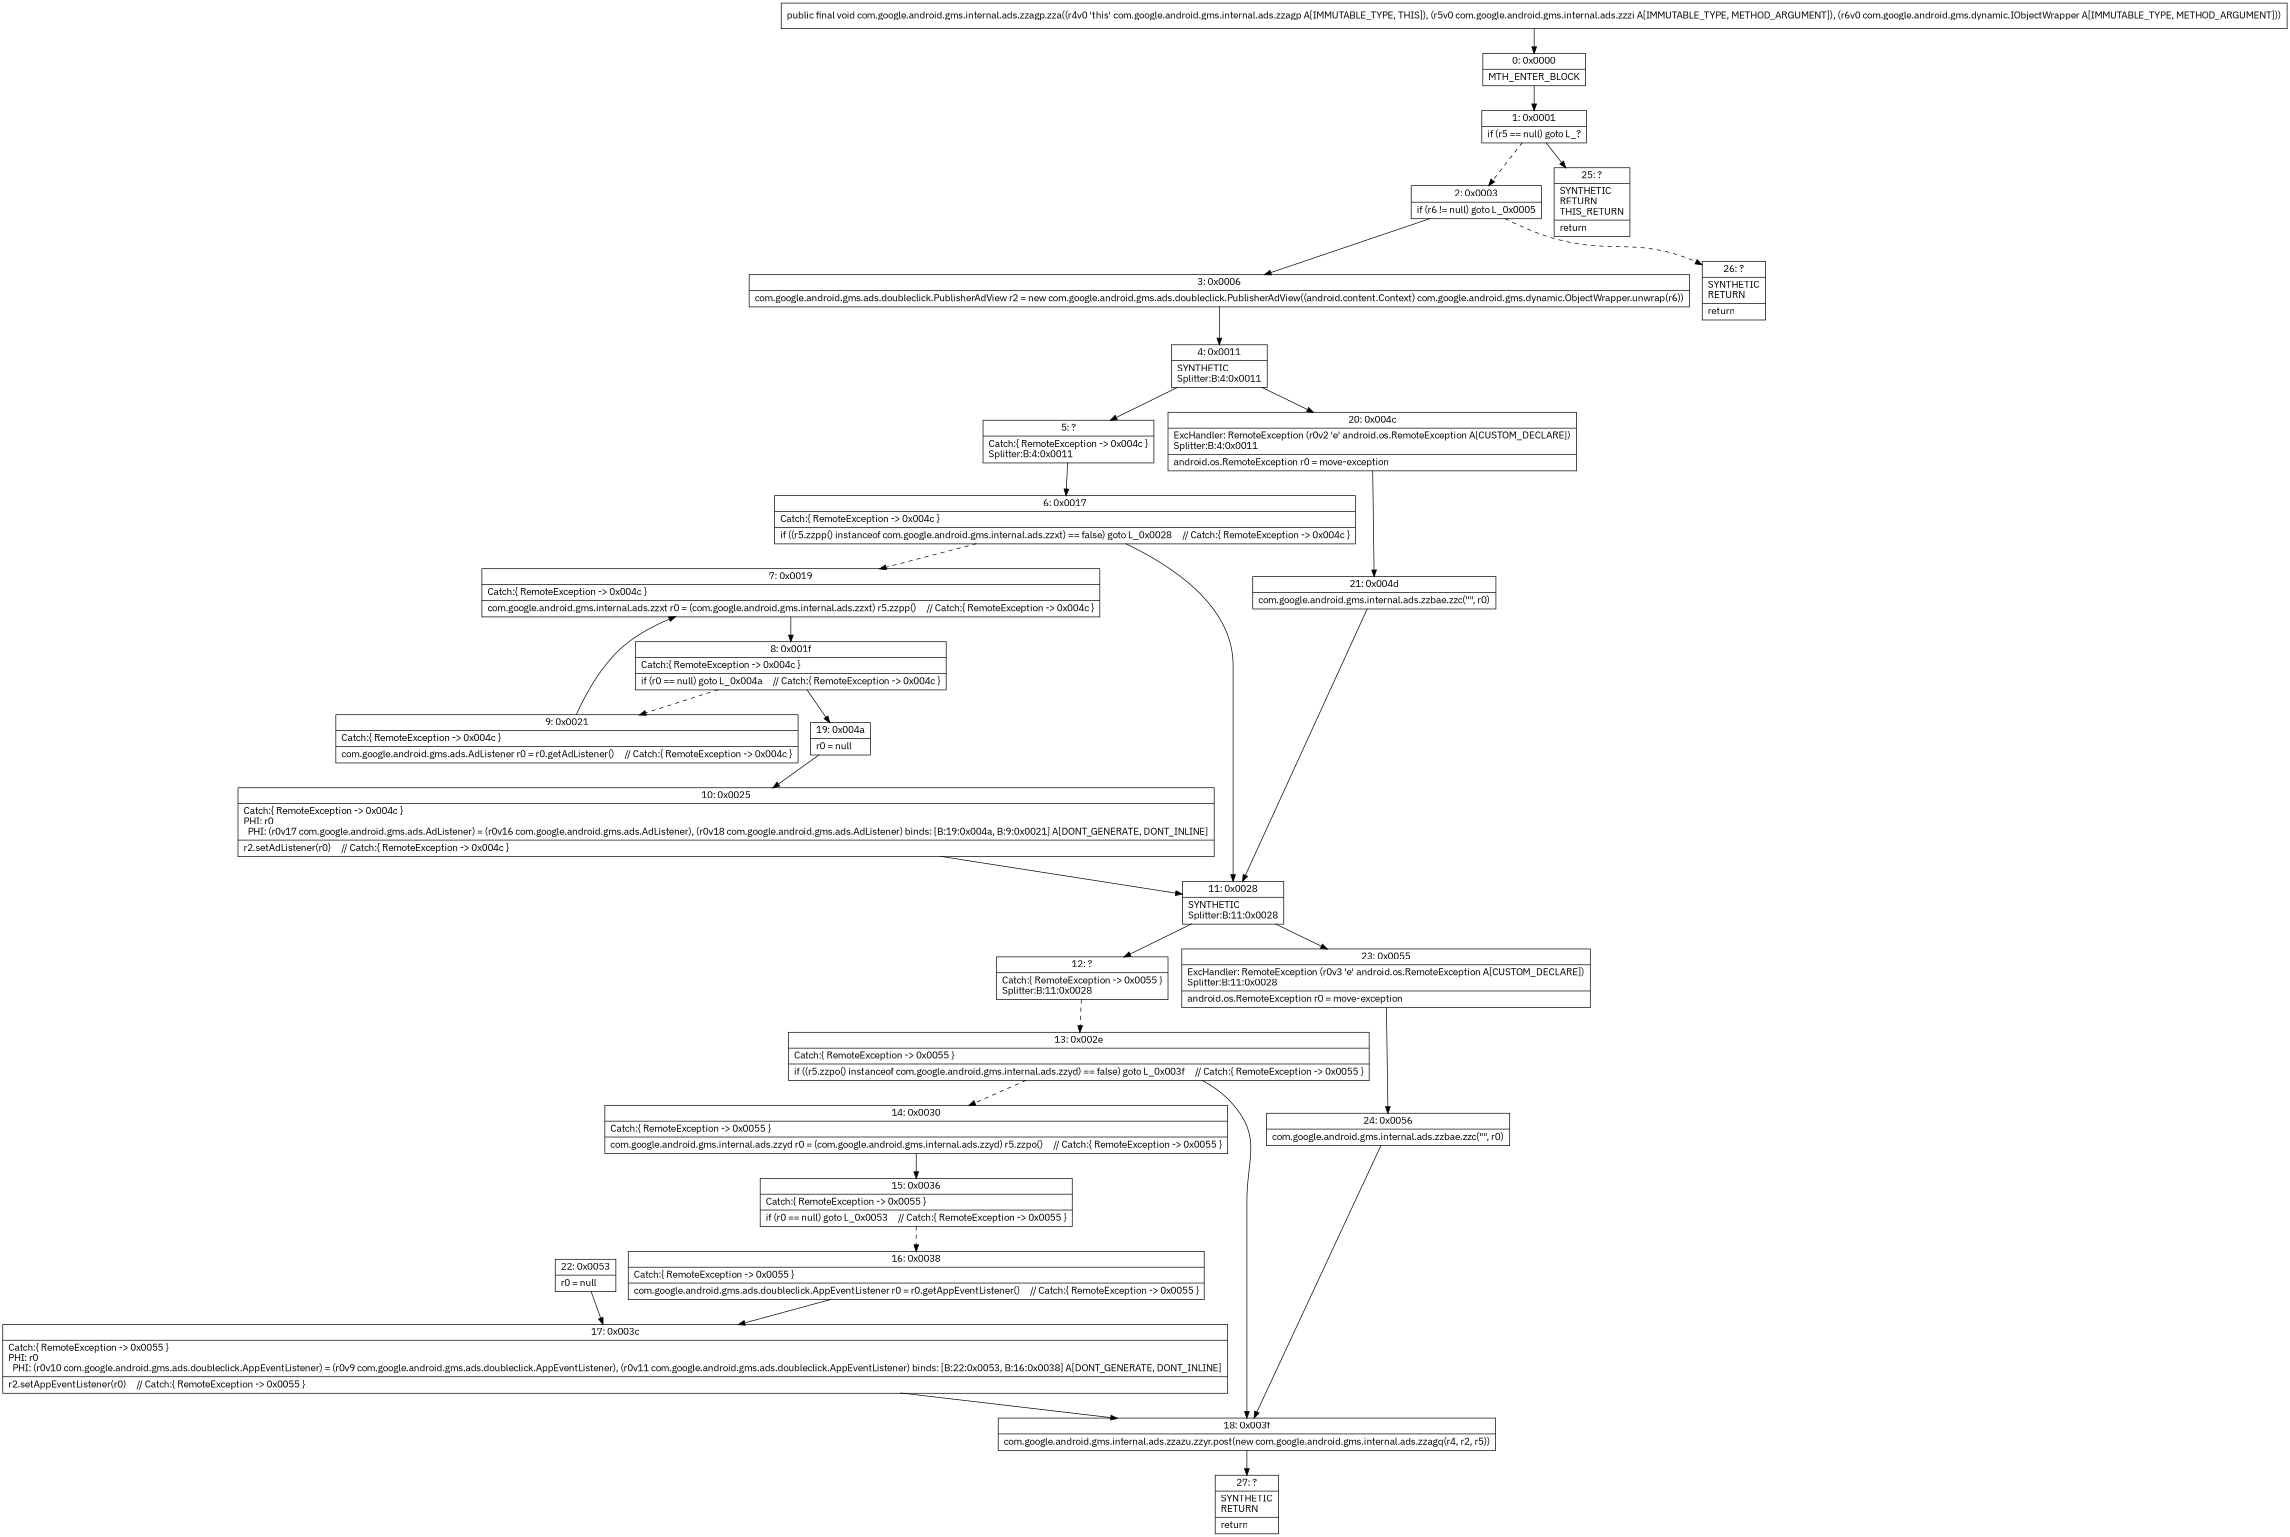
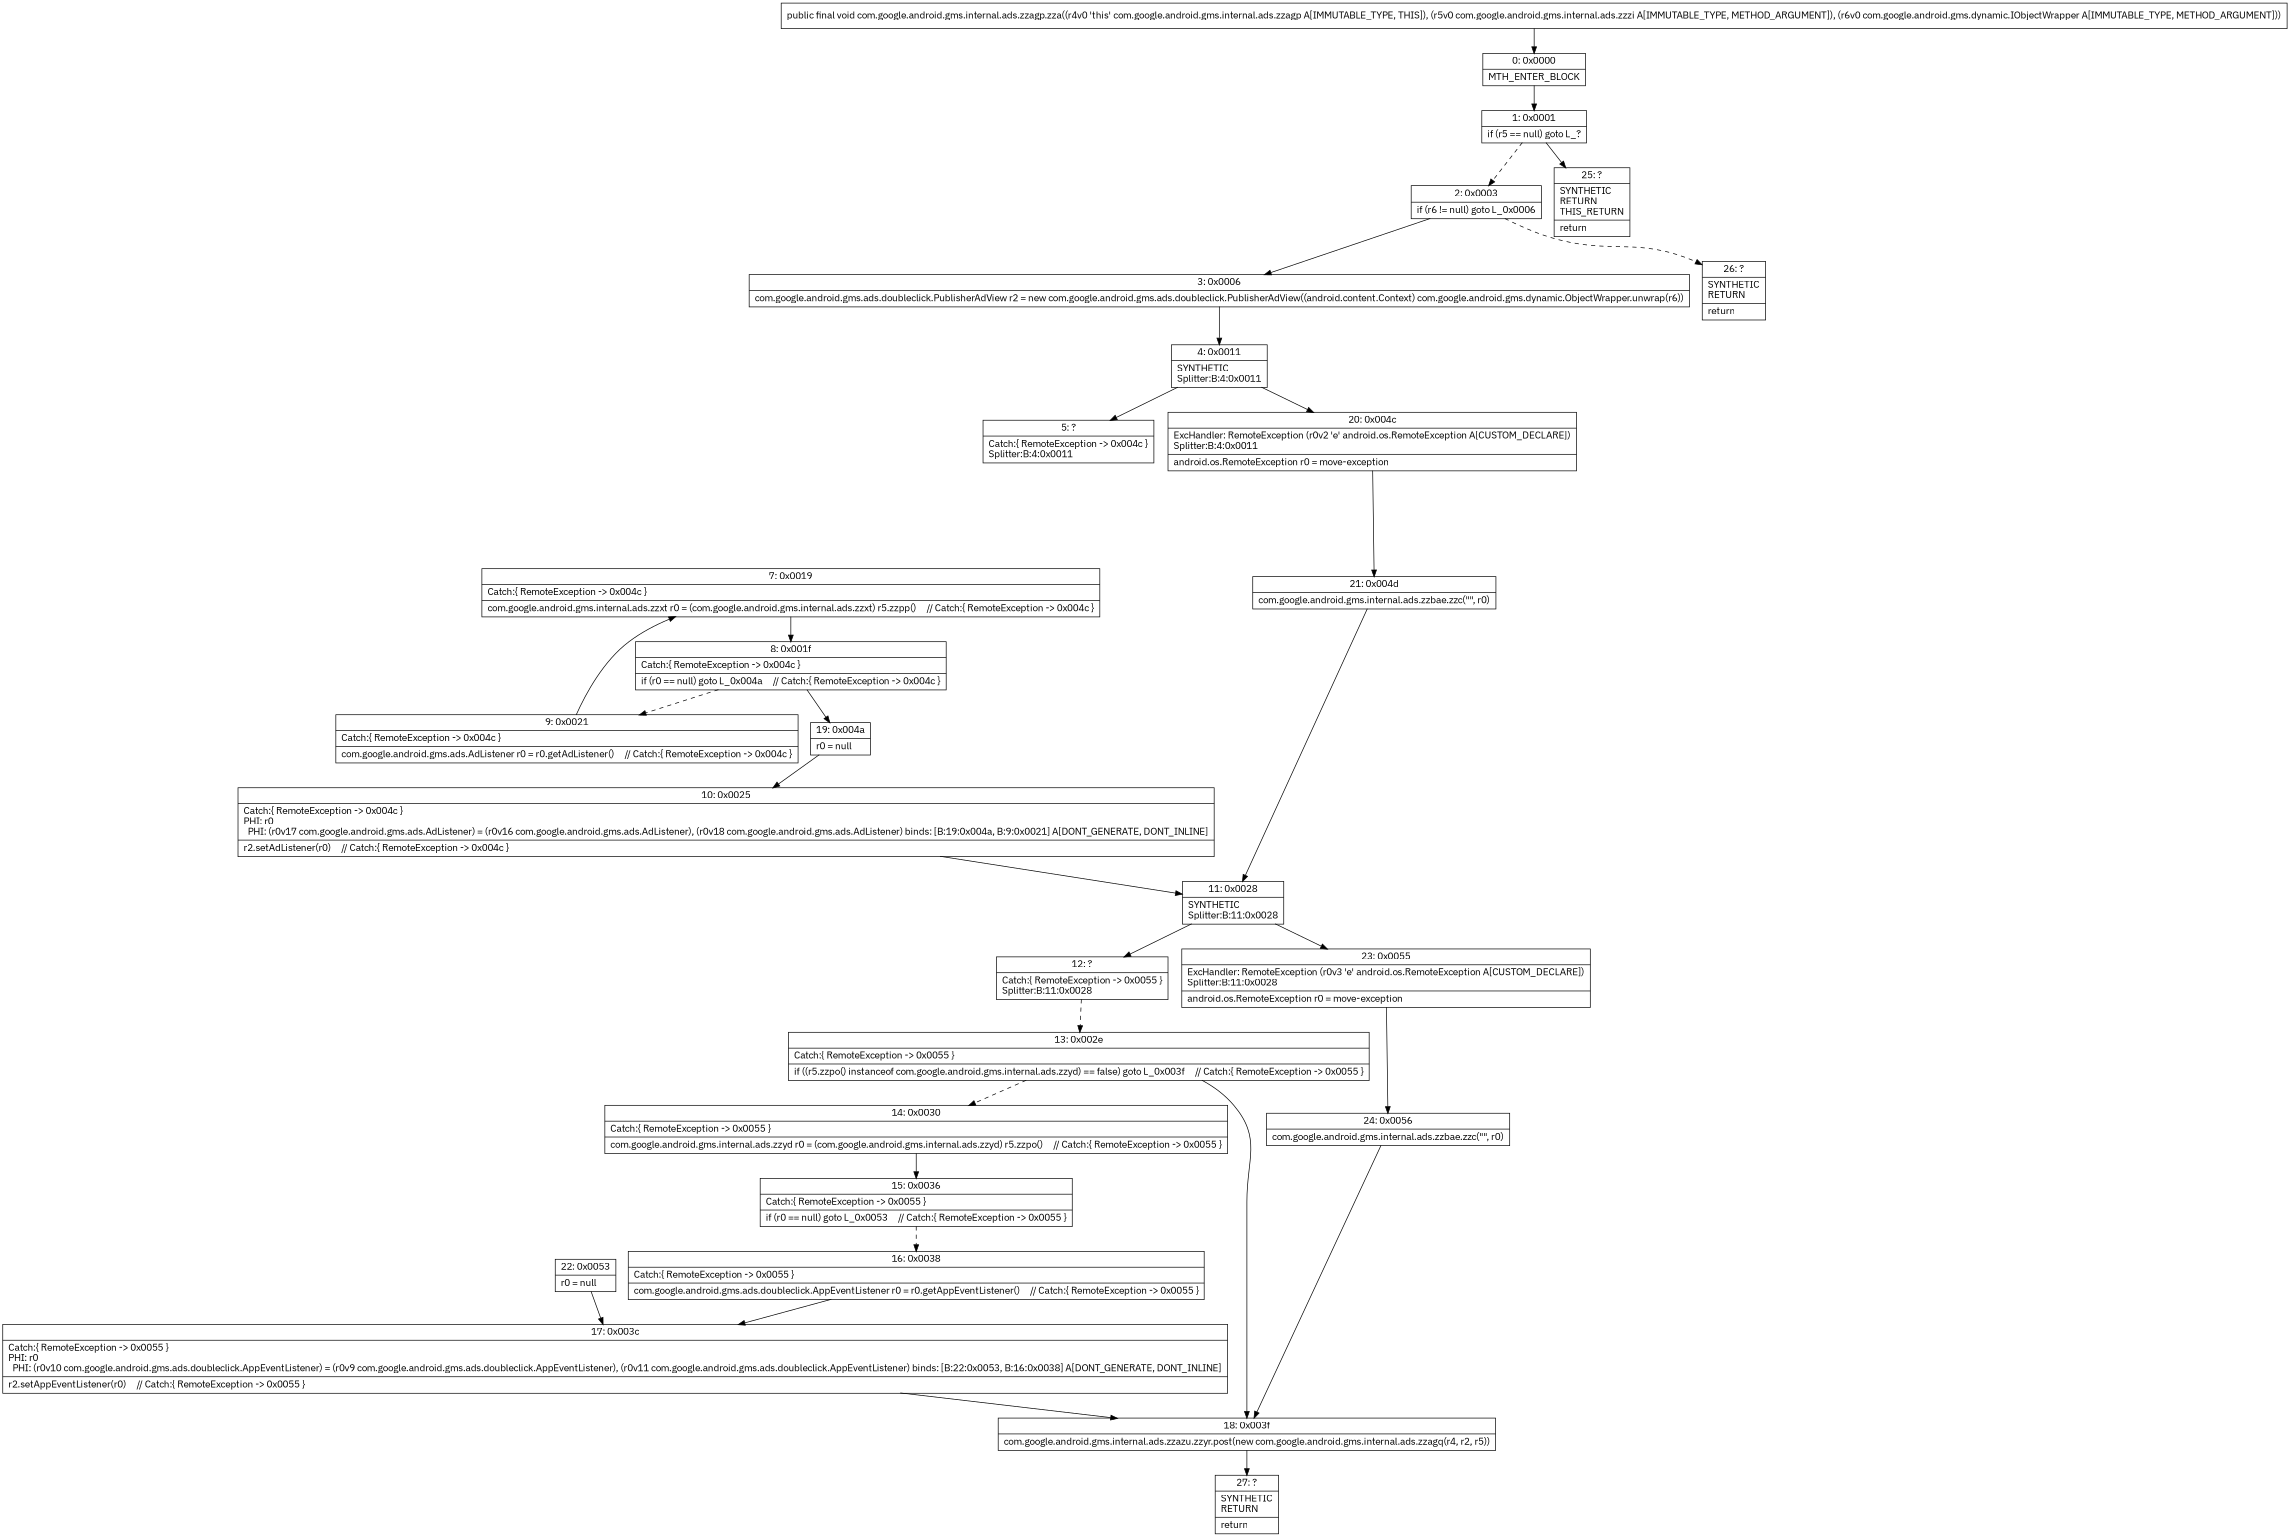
  digraph {
    fontname="IBM Plex Sans"
    node [fontname="IBM Plex Sans" shape=record]
    edge [fontname="IBM Plex Sans"]
    n1 [label="{0\:\ 0x0000|MTH_ENTER_BLOCK\l}"]
    n2 [label="{1\:\ 0x0001|if (r5 == null) goto L_?\l}"]
-   n3 [label="{2\:\ 0x0003|if (r6 != null) goto L_0x0005\l}"]
+   n3 [label="{2\:\ 0x0003|if (r6 != null) goto L_0x0006\l}"]
    n4 [label="{25\:\ ?|SYNTHETIC\lRETURN\lTHIS_RETURN\l|return\l}"]
    n5 [label="{3\:\ 0x0006|com.google.android.gms.ads.doubleclick.PublisherAdView r2 = new com.google.android.gms.ads.doubleclick.PublisherAdView((android.content.Context) com.google.android.gms.dynamic.ObjectWrapper.unwrap(r6))\l}"]
    n6 [label="{26\:\ ?|SYNTHETIC\lRETURN\l|return\l}"]
    n7 [label="{4\:\ 0x0011|SYNTHETIC\lSplitter:B:4:0x0011\l}"]
    n8 [label="{5\:\ ?|Catch:\{ RemoteException \-\> 0x004c \}\lSplitter:B:4:0x0011\l}"]
    n9 [label="{20\:\ 0x004c|ExcHandler: RemoteException (r0v2 'e' android.os.RemoteException A[CUSTOM_DECLARE])\lSplitter:B:4:0x0011\l|android.os.RemoteException r0 = move\-exception\l}"]
-   n10 [label="{6\:\ 0x0017|Catch:\{ RemoteException \-\> 0x004c \}\l|if ((r5.zzpp() instanceof com.google.android.gms.internal.ads.zzxt) == false) goto L_0x0028     \/\/ Catch:\{ RemoteException \-\> 0x004c \}\l}"]
    n11 [label="{21\:\ 0x004d|com.google.android.gms.internal.ads.zzbae.zzc(\"\", r0)\l}"]
    n12 [label="{7\:\ 0x0019|Catch:\{ RemoteException \-\> 0x004c \}\l|com.google.android.gms.internal.ads.zzxt r0 = (com.google.android.gms.internal.ads.zzxt) r5.zzpp()     \/\/ Catch:\{ RemoteException \-\> 0x004c \}\l}"]
    n13 [label="{11\:\ 0x0028|SYNTHETIC\lSplitter:B:11:0x0028\l}"]
    n14 [label="{8\:\ 0x001f|Catch:\{ RemoteException \-\> 0x004c \}\l|if (r0 == null) goto L_0x004a     \/\/ Catch:\{ RemoteException \-\> 0x004c \}\l}"]
    n15 [label="{12\:\ ?|Catch:\{ RemoteException \-\> 0x0055 \}\lSplitter:B:11:0x0028\l}"]
    n16 [label="{23\:\ 0x0055|ExcHandler: RemoteException (r0v3 'e' android.os.RemoteException A[CUSTOM_DECLARE])\lSplitter:B:11:0x0028\l|android.os.RemoteException r0 = move\-exception\l}"]
    n17 [label="{9\:\ 0x0021|Catch:\{ RemoteException \-\> 0x004c \}\l|com.google.android.gms.ads.AdListener r0 = r0.getAdListener()     \/\/ Catch:\{ RemoteException \-\> 0x004c \}\l}"]
    n18 [label="{19\:\ 0x004a|r0 = null\l}"]
    n19 [label="{10\:\ 0x0025|Catch:\{ RemoteException \-\> 0x004c \}\lPHI: r0 \l  PHI: (r0v17 com.google.android.gms.ads.AdListener) = (r0v16 com.google.android.gms.ads.AdListener), (r0v18 com.google.android.gms.ads.AdListener) binds: [B:19:0x004a, B:9:0x0021] A[DONT_GENERATE, DONT_INLINE]\l|r2.setAdListener(r0)     \/\/ Catch:\{ RemoteException \-\> 0x004c \}\l}"]
    n20 [label="{13\:\ 0x002e|Catch:\{ RemoteException \-\> 0x0055 \}\l|if ((r5.zzpo() instanceof com.google.android.gms.internal.ads.zzyd) == false) goto L_0x003f     \/\/ Catch:\{ RemoteException \-\> 0x0055 \}\l}"]
    n21 [label="{24\:\ 0x0056|com.google.android.gms.internal.ads.zzbae.zzc(\"\", r0)\l}"]
    n22 [label="{14\:\ 0x0030|Catch:\{ RemoteException \-\> 0x0055 \}\l|com.google.android.gms.internal.ads.zzyd r0 = (com.google.android.gms.internal.ads.zzyd) r5.zzpo()     \/\/ Catch:\{ RemoteException \-\> 0x0055 \}\l}"]
    n23 [label="{18\:\ 0x003f|com.google.android.gms.internal.ads.zzazu.zzyr.post(new com.google.android.gms.internal.ads.zzagq(r4, r2, r5))\l}"]
    n24 [label="{15\:\ 0x0036|Catch:\{ RemoteException \-\> 0x0055 \}\l|if (r0 == null) goto L_0x0053     \/\/ Catch:\{ RemoteException \-\> 0x0055 \}\l}"]
    n25 [label="{27\:\ ?|SYNTHETIC\lRETURN\l|return\l}"]
    n26 [label="{16\:\ 0x0038|Catch:\{ RemoteException \-\> 0x0055 \}\l|com.google.android.gms.ads.doubleclick.AppEventListener r0 = r0.getAppEventListener()     \/\/ Catch:\{ RemoteException \-\> 0x0055 \}\l}"]
    n27 [label="{17\:\ 0x003c|Catch:\{ RemoteException \-\> 0x0055 \}\lPHI: r0 \l  PHI: (r0v10 com.google.android.gms.ads.doubleclick.AppEventListener) = (r0v9 com.google.android.gms.ads.doubleclick.AppEventListener), (r0v11 com.google.android.gms.ads.doubleclick.AppEventListener) binds: [B:22:0x0053, B:16:0x0038] A[DONT_GENERATE, DONT_INLINE]\l|r2.setAppEventListener(r0)     \/\/ Catch:\{ RemoteException \-\> 0x0055 \}\l}"]
    n28 [label="{22\:\ 0x0053|r0 = null\l}"]
    n29 [label="{public final void com.google.android.gms.internal.ads.zzagp.zza((r4v0 'this' com.google.android.gms.internal.ads.zzagp A[IMMUTABLE_TYPE, THIS]), (r5v0 com.google.android.gms.internal.ads.zzzi A[IMMUTABLE_TYPE, METHOD_ARGUMENT]), (r6v0 com.google.android.gms.dynamic.IObjectWrapper A[IMMUTABLE_TYPE, METHOD_ARGUMENT])) }"]
    n1 -> n2
    n2 -> n3 [style=dashed]
    n2 -> n4
    n3 -> n5
    n3 -> n6 [style=dashed]
    n5 -> n7
    n7 -> n8
    n7 -> n9
-   n8 -> n10
    n9 -> n11
-   n10 -> n12 [style=dashed]
-   n10 -> n13
    n11 -> n13
    n12 -> n14
    n13 -> n15
    n13 -> n16
    n14 -> n17 [style=dashed]
    n14 -> n18
    n15 -> n20 [style=dashed]
    n16 -> n21
    n17 -> n12
    n18 -> n19
    n19 -> n13
    n20 -> n22 [style=dashed]
    n20 -> n23
    n21 -> n23
    n22 -> n24
    n23 -> n25
    n24 -> n26 [style=dashed]
    n26 -> n27
    n27 -> n23
    n28 -> n27
    n29 -> n1
  }
